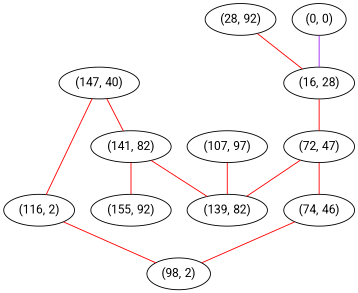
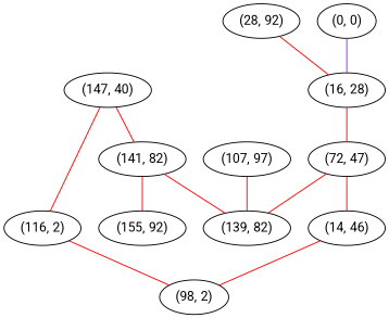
  graph {
    fontname=Roboto
    node [fontname=Roboto]
    edge [color=red fontname=Roboto weight=1]
    "(147, 40)"
    "(116, 2)"
    "(141, 82)"
    "(98, 2)"
    "(139, 82)"
    "(155, 92)"
    "(28, 92)"
    "(16, 28)"
    n9 [label="(72, 47)"]
-   "(74, 46)"
+   "(74, 46)" [label="(14, 46)"]
    "(0, 0)"
    "(107, 97)"
    "(147, 40)" -- "(116, 2)"
    "(147, 40)" -- "(141, 82)"
    "(116, 2)" -- "(98, 2)"
    "(141, 82)" -- "(139, 82)"
    "(141, 82)" -- "(155, 92)"
    "(28, 92)" -- "(16, 28)"
    "(16, 28)" -- n9
    n9 -- "(139, 82)"
    n9 -- "(74, 46)"
    "(74, 46)" -- "(98, 2)"
    "(0, 0)" -- "(16, 28)" [color=purple weight=4]
    "(107, 97)" -- "(139, 82)"
  }
